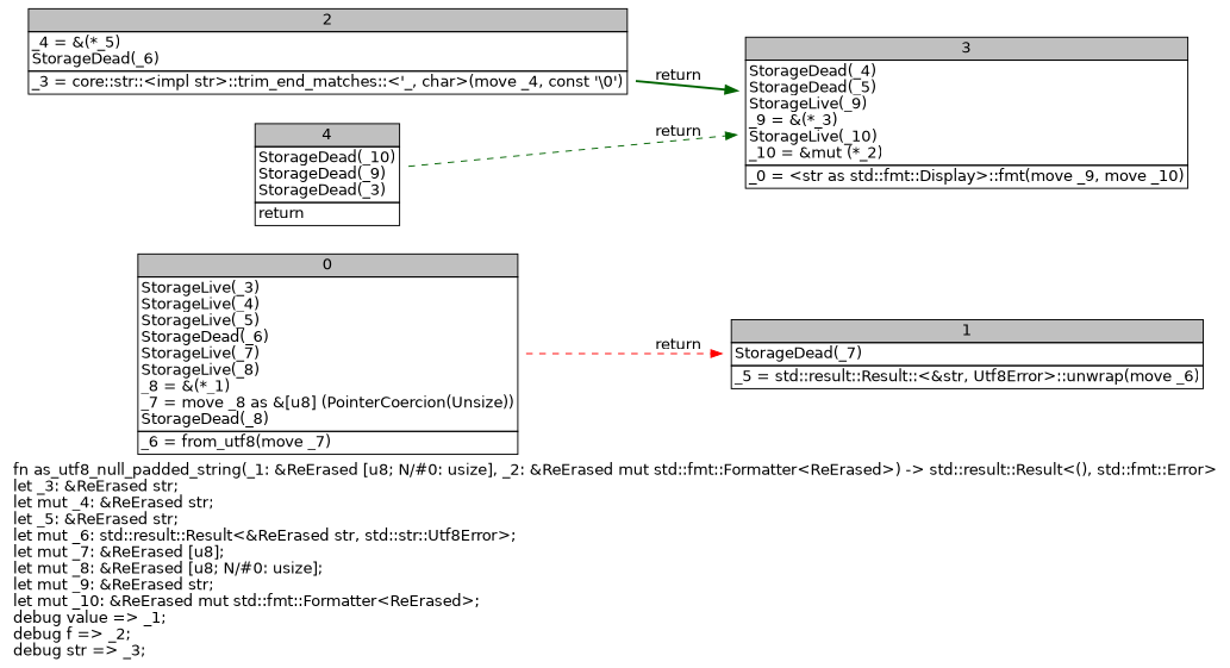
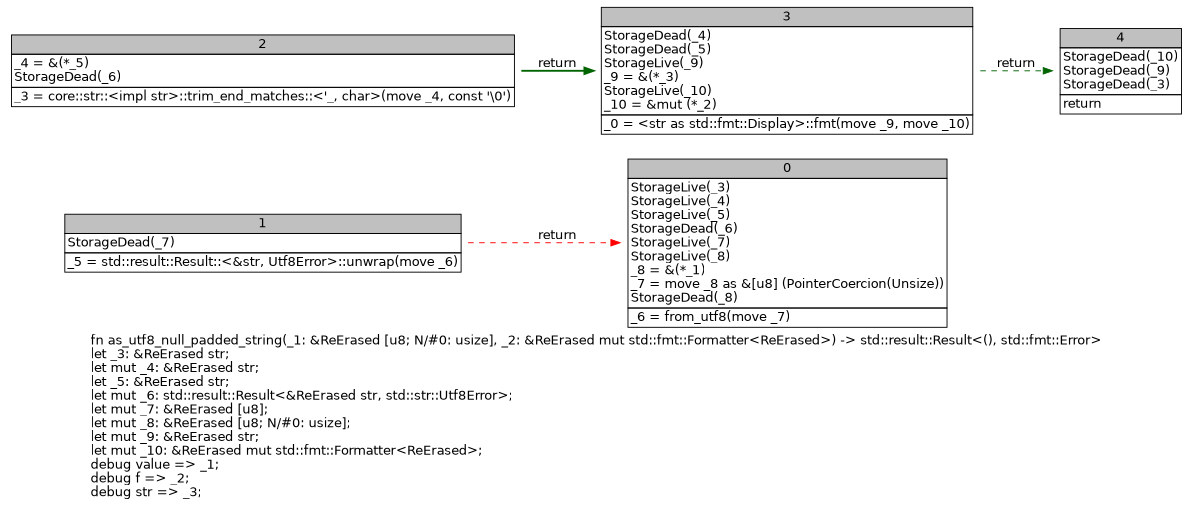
  digraph {
    fontname="DejaVu Sans"
    label=<fn as_utf8_null_padded_string(_1: &amp;ReErased [u8; N/#0: usize], _2: &amp;ReErased mut std::fmt::Formatter&lt;ReErased&gt;) -&gt; std::result::Result&lt;(), std::fmt::Error&gt;<br align="left"/>let _3: &amp;ReErased str;<br align="left"/>let mut _4: &amp;ReErased str;<br align="left"/>let _5: &amp;ReErased str;<br align="left"/>let mut _6: std::result::Result&lt;&amp;ReErased str, std::str::Utf8Error&gt;;<br align="left"/>let mut _7: &amp;ReErased [u8];<br align="left"/>let mut _8: &amp;ReErased [u8; N/#0: usize];<br align="left"/>let mut _9: &amp;ReErased str;<br align="left"/>let mut _10: &amp;ReErased mut std::fmt::Formatter&lt;ReErased&gt;;<br align="left"/>debug value =&gt; _1;<br align="left"/>debug f =&gt; _2;<br align="left"/>debug str =&gt; _3;<br align="left"/>>
    rankdir=LR
    node [fontname="DejaVu Sans" shape=none]
    edge [color=darkgreen fontname="DejaVu Sans" style=dashed]
    n1 [label=<<table border="0" cellborder="1" cellspacing="0"><tr><td bgcolor="gray" align="center" colspan="1">0</td></tr><tr><td align="left" balign="left">StorageLive(_3)<br/>StorageLive(_4)<br/>StorageLive(_5)<br/>StorageDead(_6)<br/>StorageLive(_7)<br/>StorageLive(_8)<br/>_8 = &amp;(*_1)<br/>_7 = move _8 as &amp;[u8] (PointerCoercion(Unsize))<br/>StorageDead(_8)<br/></td></tr><tr><td align="left">_6 = from_utf8(move _7)</td></tr></table>>]
    n2 [label=<<table border="0" cellborder="1" cellspacing="0"><tr><td bgcolor="gray" align="center" colspan="1">1</td></tr><tr><td align="left" balign="left">StorageDead(_7)<br/></td></tr><tr><td align="left">_5 = std::result::Result::&lt;&amp;str, Utf8Error&gt;::unwrap(move _6)</td></tr></table>>]
    n3 [label=<<table border="0" cellborder="1" cellspacing="0"><tr><td bgcolor="gray" align="center" colspan="1">2</td></tr><tr><td align="left" balign="left">_4 = &amp;(*_5)<br/>StorageDead(_6)<br/></td></tr><tr><td align="left">_3 = core::str::&lt;impl str&gt;::trim_end_matches::&lt;'_, char&gt;(move _4, const '\0')</td></tr></table>>]
    n4 [label=<<table border="0" cellborder="1" cellspacing="0"><tr><td bgcolor="gray" align="center" colspan="1">3</td></tr><tr><td align="left" balign="left">StorageDead(_4)<br/>StorageDead(_5)<br/>StorageLive(_9)<br/>_9 = &amp;(*_3)<br/>StorageLive(_10)<br/>_10 = &amp;mut (*_2)<br/></td></tr><tr><td align="left">_0 = &lt;str as std::fmt::Display&gt;::fmt(move _9, move _10)</td></tr></table>>]
    n5 [label=<<table border="0" cellborder="1" cellspacing="0"><tr><td bgcolor="gray" align="center" colspan="1">4</td></tr><tr><td align="left" balign="left">StorageDead(_10)<br/>StorageDead(_9)<br/>StorageDead(_3)<br/></td></tr><tr><td align="left">return</td></tr></table>>]
-   n1 -> n2 [color=red label=return]
+   n2 -> n1 [color=red label=return]
    n3 -> n4 [label=return style=bold]
-   n5 -> n4 [label=return]
+   n4 -> n5 [label=return]
  }
